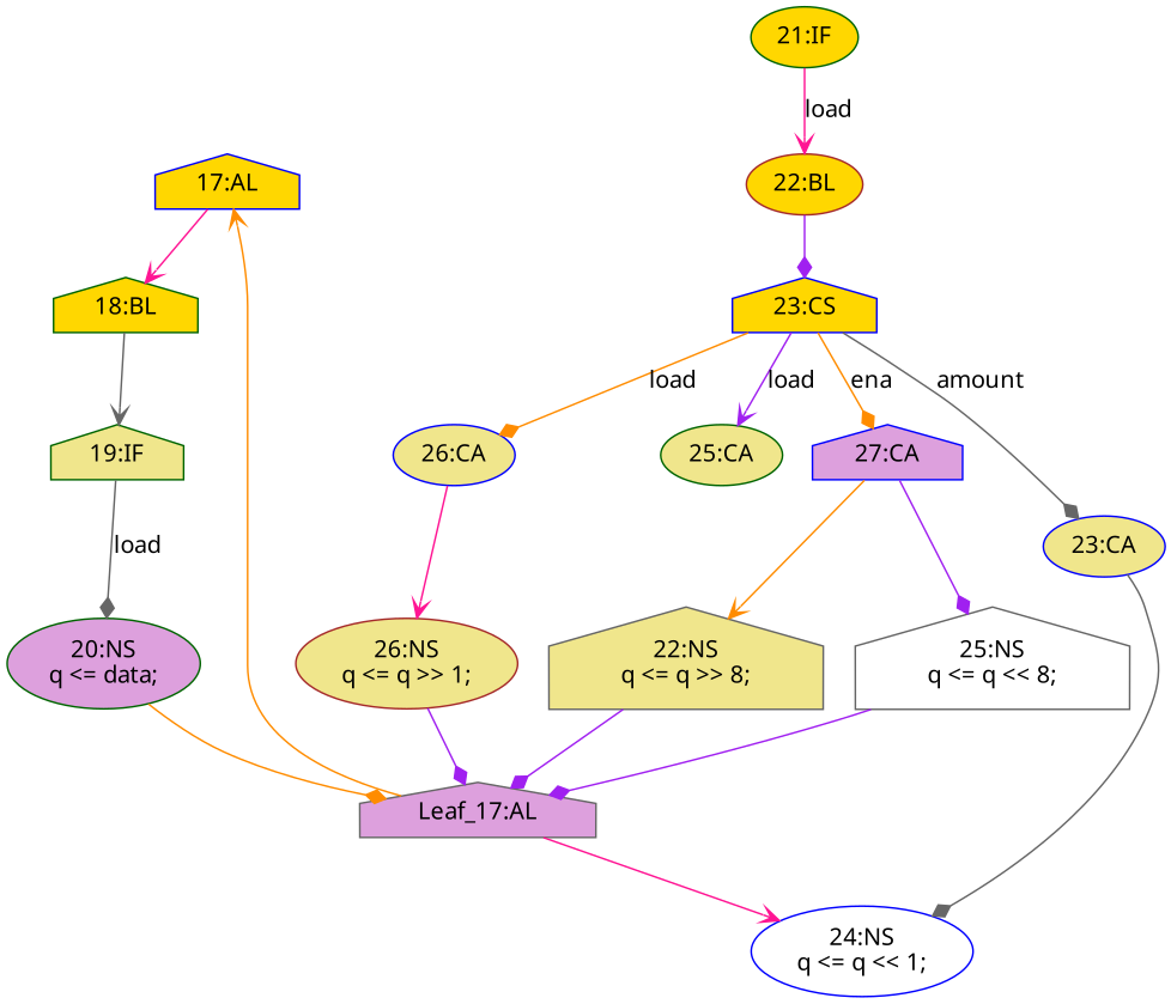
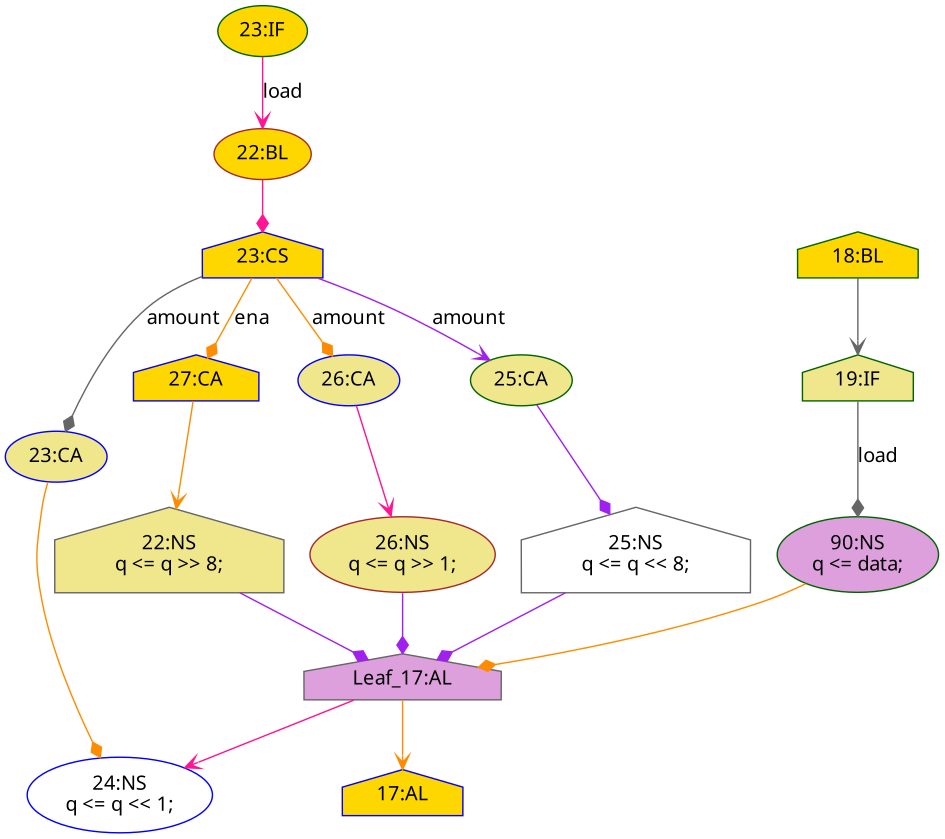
  strict digraph {
    fontname="Noto Sans"
    node [color=blue fillcolor=khaki fontname="Noto Sans" shape=house statements="[]" style=filled typ=NonblockingSubstitution]
    edge [arrowhead=diamond color=purple cond="[]" fontname="Noto Sans" lineno=None]
    n1 [ast="<pyverilog.vparser.ast.Always object at 0x7f5785bb71d0>" clk_sens=True fillcolor=gold label="17:AL" sens="['clk']" typ=Always use_var="['q', 'ena', 'amount', 'data', 'load']"]
    n2 [ast="<pyverilog.vparser.ast.Block object at 0x7f5785ba3890>" color=darkgreen fillcolor=gold label="18:BL" typ=Block]
    n3 [ast="<pyverilog.vparser.ast.IfStatement object at 0x7f5785bb7090>" color=darkgreen label="19:IF" typ=IfStatement]
-   n4 [ast="<pyverilog.vparser.ast.IfStatement object at 0x7f5785ba3ed0>" color=darkgreen fillcolor=gold label="21:IF" shape=ellipse typ=IfStatement]
+   n4 [ast="<pyverilog.vparser.ast.IfStatement object at 0x7f5785ba3ed0>" color=darkgreen fillcolor=gold label="23:IF" shape=ellipse typ=IfStatement]
    n5 [ast="<pyverilog.vparser.ast.Block object at 0x7f5785b4ee90>" color=brown fillcolor=gold label="22:BL" shape=ellipse typ=Block]
-   n6 [ast="<pyverilog.vparser.ast.NonblockingSubstitution object at 0x7f5785ba3610>" color=darkgreen fillcolor=plum label="20:NS\nq <= data;" shape=ellipse statements="[<pyverilog.vparser.ast.NonblockingSubstitution object at 0x7f5785ba3610>]"]
+   n6 [ast="<pyverilog.vparser.ast.NonblockingSubstitution object at 0x7f5785ba3610>" color=darkgreen fillcolor=plum label="90:NS\nq <= data;" shape=ellipse statements="[<pyverilog.vparser.ast.NonblockingSubstitution object at 0x7f5785ba3610>]"]
    n7 [ast="<pyverilog.vparser.ast.Case object at 0x7f5785bb1150>" label="23:CA" shape=ellipse typ=Case]
    n8 [ast="<pyverilog.vparser.ast.NonblockingSubstitution object at 0x7f5785bb1050>" fillcolor=white label="24:NS\nq <= q << 1;" shape=ellipse statements="[<pyverilog.vparser.ast.NonblockingSubstitution object at 0x7f5785bb1050>]"]
    n9 [color=gray40 def_var="['q']" fillcolor=plum label="Leaf_17:AL" statements="" typ=""]
    n10 [ast="<pyverilog.vparser.ast.CaseStatement object at 0x7f5785ba6f50>" fillcolor=gold label="23:CS" typ=CaseStatement]
-   n11 [ast="<pyverilog.vparser.ast.Case object at 0x7f5789d05d10>" fillcolor=plum label="27:CA" typ=Case]
+   n11 [ast="<pyverilog.vparser.ast.Case object at 0x7f5789d05d10>" fillcolor=gold label="27:CA" typ=Case]
    n12 [ast="<pyverilog.vparser.ast.Case object at 0x7f5785ba6150>" label="26:CA" shape=ellipse typ=Case]
    n13 [ast="<pyverilog.vparser.ast.Case object at 0x7f5785bbd4d0>" color=darkgreen label="25:CA" shape=ellipse typ=Case]
    n14 [ast="<pyverilog.vparser.ast.NonblockingSubstitution object at 0x7f5785e6a150>" color=gray40 label="22:NS\nq <= q >> 8;" statements="[<pyverilog.vparser.ast.NonblockingSubstitution object at 0x7f5785e6a150>]"]
    n15 [ast="<pyverilog.vparser.ast.NonblockingSubstitution object at 0x7f5785ba6290>" color=brown label="26:NS\nq <= q >> 1;" shape=ellipse statements="[<pyverilog.vparser.ast.NonblockingSubstitution object at 0x7f5785ba6290>]"]
    n16 [ast="<pyverilog.vparser.ast.NonblockingSubstitution object at 0x7f5785ba6850>" color=gray40 fillcolor=white label="25:NS\nq <= q << 8;" statements="[<pyverilog.vparser.ast.NonblockingSubstitution object at 0x7f5785ba6850>]"]
-   n1 -> n2 [arrowhead=vee color=deeppink]
    n2 -> n3 [arrowhead=vee color=gray40]
    n3 -> n6 [color=gray40 cond="['load']" label=load lineno=19]
    n4 -> n5 [arrowhead=vee color=deeppink cond="['ena']" label=load lineno=21]
-   n5 -> n10
+   n5 -> n10 [color=deeppink]
    n6 -> n9 [color=darkorange]
-   n7 -> n8 [color=gray40]
+   n7 -> n8 [color=darkorange]
    n9 -> n1 [arrowhead=vee color=darkorange cond="" lineno=""]
    n9 -> n8 [arrowhead=vee color=deeppink]
    n10 -> n7 [color=gray40 cond="['amount']" label=amount lineno=23]
    n10 -> n11 [color=darkorange cond="['amount']" label=ena lineno=23]
-   n10 -> n12 [color=darkorange cond="['amount']" label=load lineno=23]
-   n10 -> n13 [arrowhead=vee cond="['amount']" label=load lineno=23]
+   n10 -> n12 [color=darkorange cond="['amount']" label=amount lineno=23]
+   n10 -> n13 [arrowhead=vee cond="['amount']" label=amount lineno=23]
    n11 -> n14 [arrowhead=vee color=darkorange]
    n12 -> n15 [arrowhead=vee color=deeppink]
-   n11 -> n16
+   n13 -> n16
    n14 -> n9
    n15 -> n9
    n16 -> n9
  }
